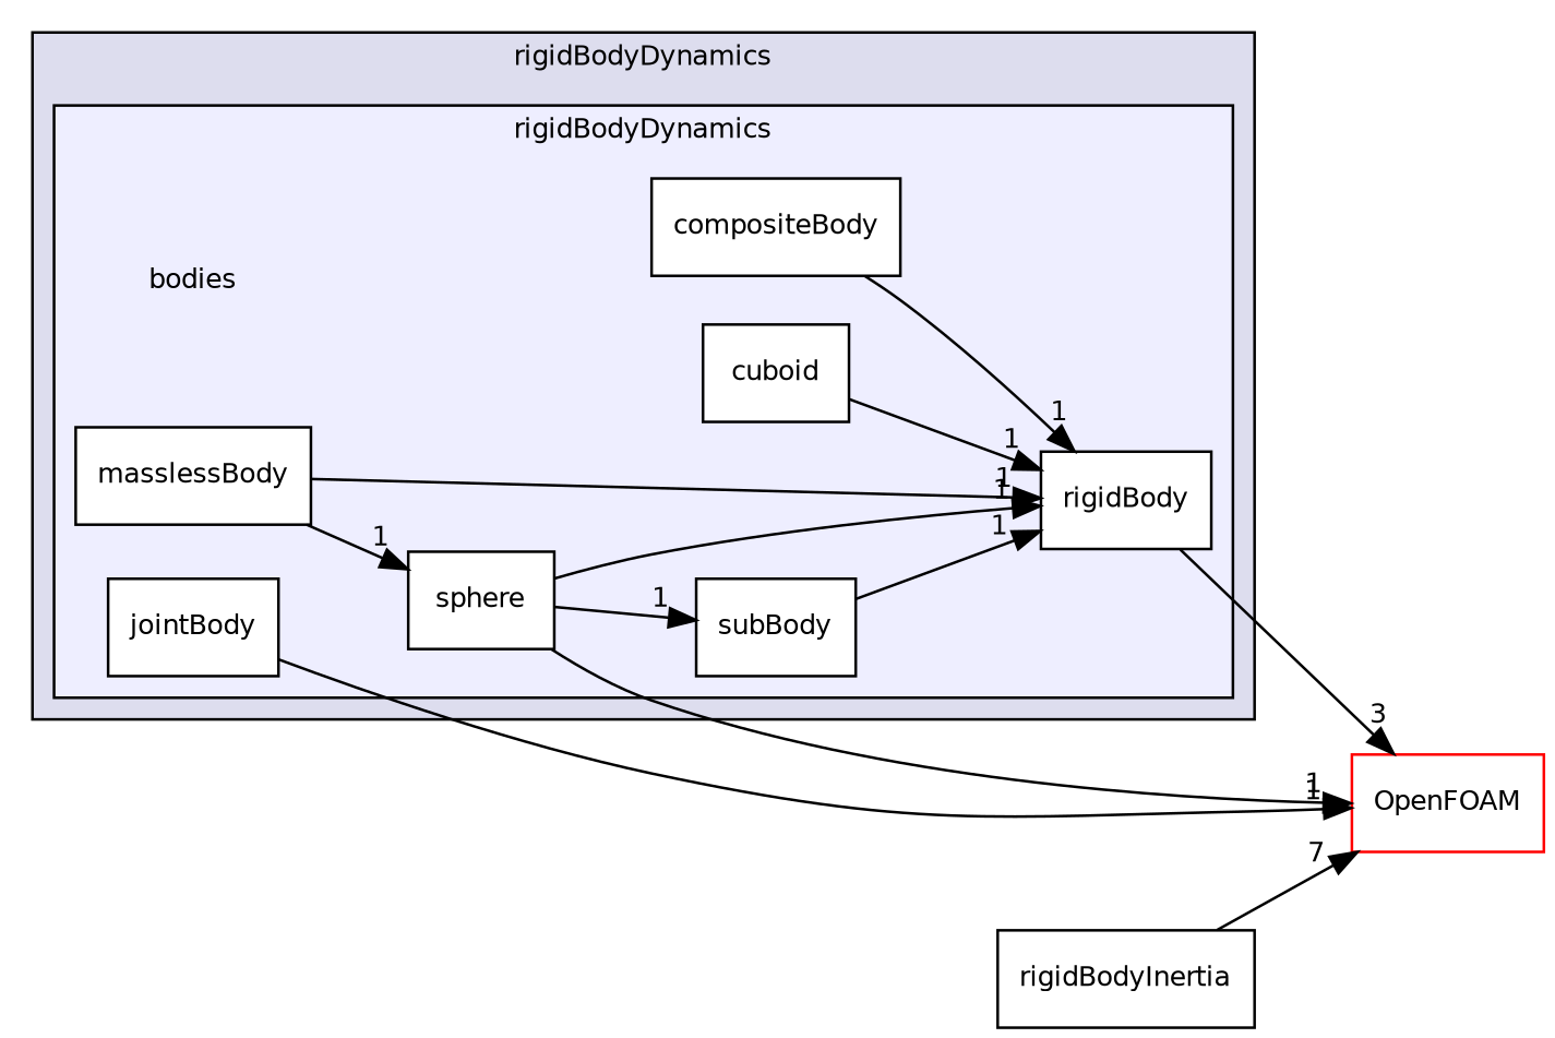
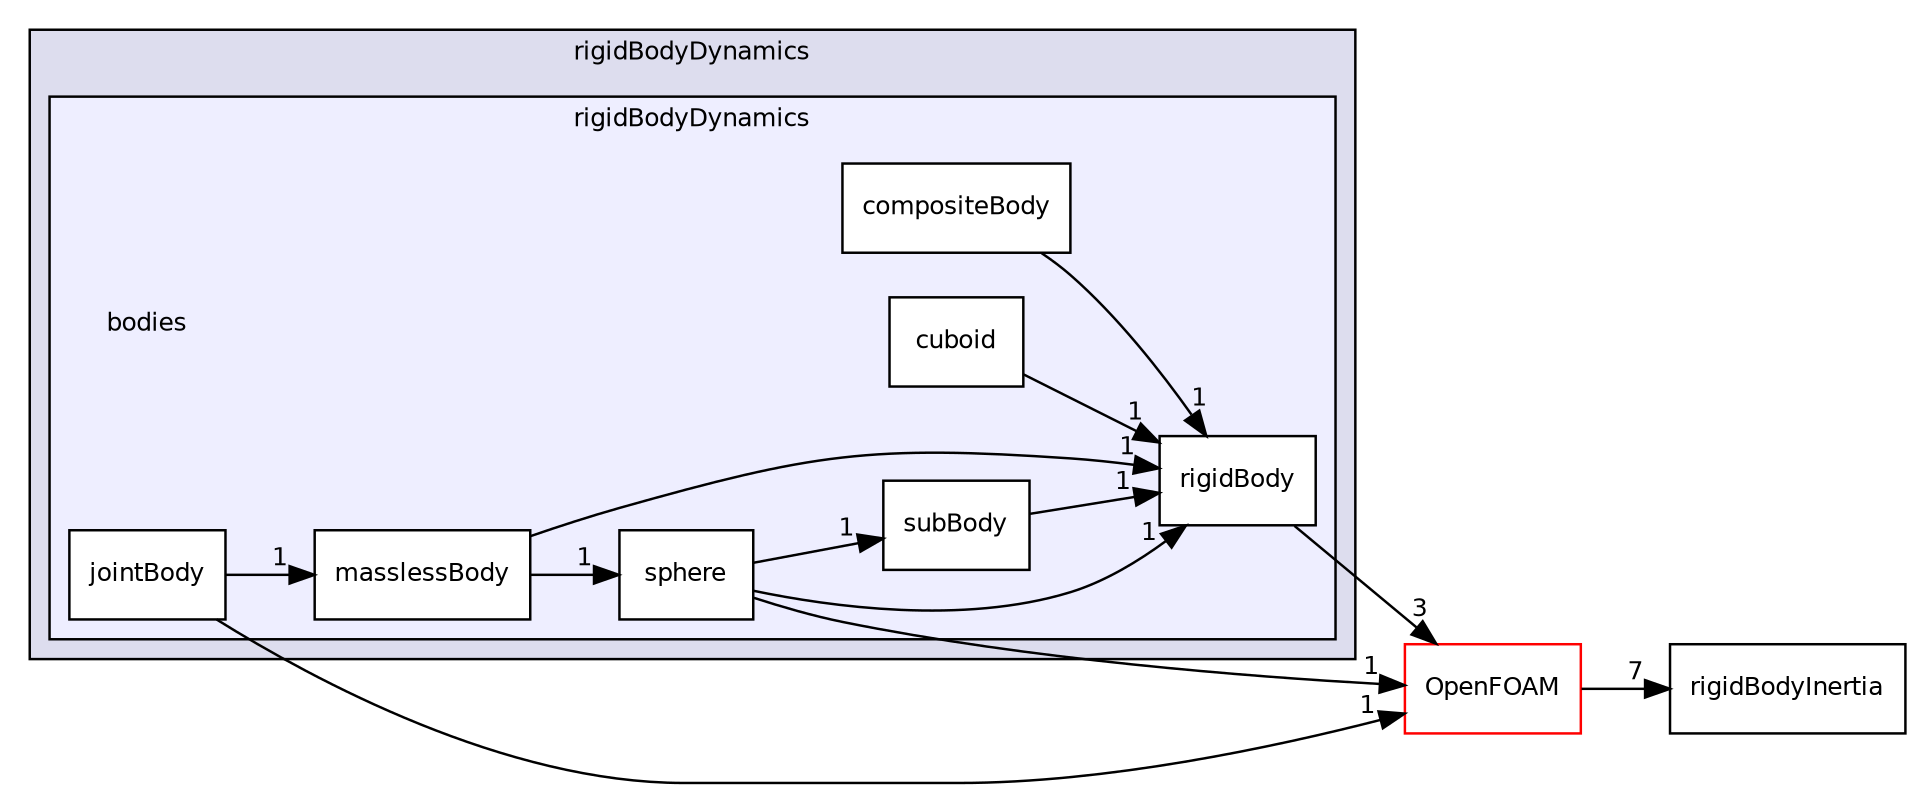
  digraph {
    compound=true
    rankdir=LR
    node [fontname=Helvetica fontsize=10 shape=box color=black fillcolor=white style=filled]
    edge [headlabel=1 labeldistance=1.5 labelfontname=Helvetica labelfontsize=10]
    n1 [label=bodies shape=plaintext color="" fillcolor="" style=""]
    n2 [label=compositeBody]
    n3 [label=cuboid]
    n4 [label=jointBody]
    n5 [label=masslessBody]
    n6 [label=rigidBody]
    n7 [label=sphere]
    n8 [label=subBody]
    n9 [color=red label=OpenFOAM fillcolor="" style=""]
    n10 [label=rigidBodyInertia color="" fillcolor="" style=""]
    subgraph cluster_1 {
      bgcolor="#ddddee"
      fontname=Helvetica
      fontsize=10
      label=rigidBodyDynamics
      pencolor=black
      subgraph cluster_2 {
        bgcolor="#eeeeff"
        fontname=Helvetica
        fontsize=10
        label=rigidBodyDynamics
        pencolor=black
        n1
        n2
        n3
        n4
        n5
        n6
        n7
        n8
      }
    }
    n2 -> n6
    n3 -> n6
+   n4 -> n5
    n4 -> n9
    n5 -> n6
    n5 -> n7
    n6 -> n9 [headlabel=3]
    n7 -> n6
    n7 -> n8
    n7 -> n9
    n8 -> n6
-   n10 -> n9 [headlabel=7]
+   n9 -> n10 [headlabel=7]
  }
